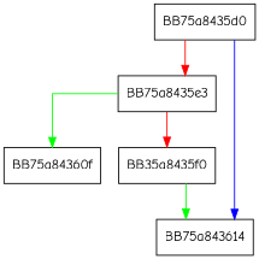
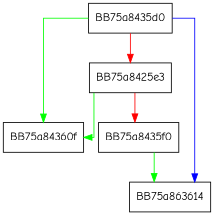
  digraph {
    fontname="Comic Neue"
    splines=ortho
    node [fontname="Comic Neue" shape=box]
    edge [color=green fontname="Comic Neue"]
    BB75a8435d0
    BB75a84360f
-   BB75a8435e3
-   BB75a843614
-   BB75a8435f0 [label=BB35a8435f0]
+   BB75a8435e3 [label=BB75a8425e3]
+   BB75a843614 [label=BB75a863614]
+   BB75a8435f0
+   BB75a8435d0 -> BB75a84360f
    BB75a8435d0 -> BB75a8435e3 [color=red]
    BB75a8435d0 -> BB75a843614 [color=blue]
    BB75a8435e3 -> BB75a84360f
    BB75a8435e3 -> BB75a8435f0 [color=red]
    BB75a8435f0 -> BB75a843614
  }
